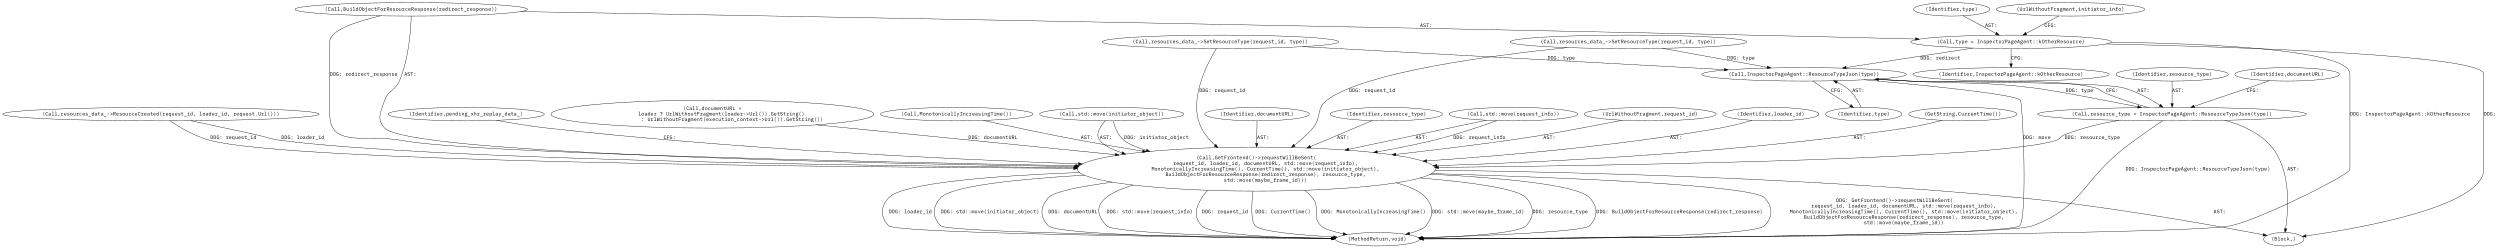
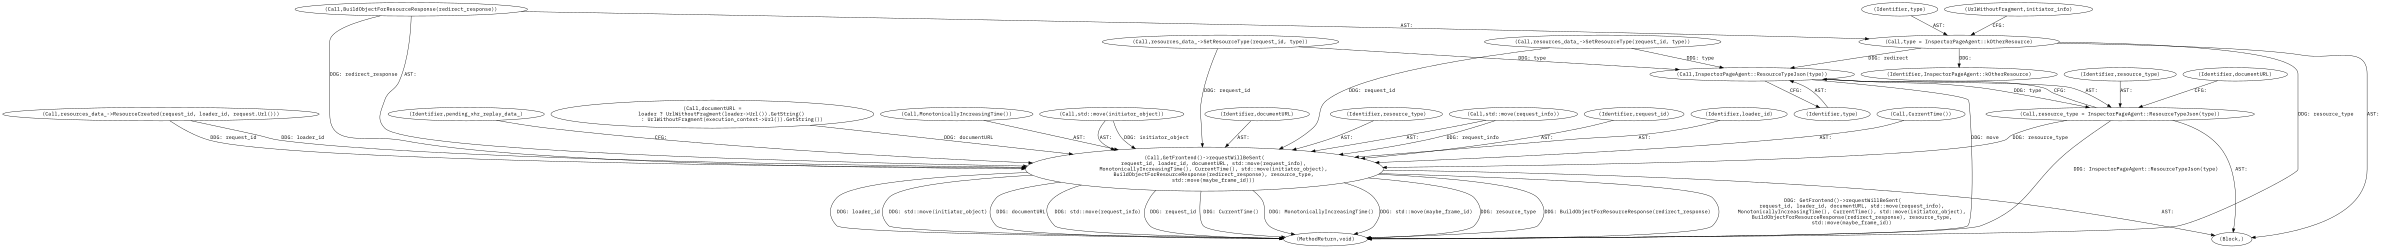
  digraph {
    fontname="IBM Plex Mono"
    node [fontname="IBM Plex Mono"]
    edge [fontname="IBM Plex Mono"]
    n1 [label="(Call,type = InspectorPageAgent::kOtherResource)"]
    n2 [label="(Call,InspectorPageAgent::ResourceTypeJson(type))"]
    n3 [label="(Identifier,InspectorPageAgent::kOtherResource)"]
    n4 [label="(Block,)"]
    n5 [label="(MethodReturn,void)"]
    n6 [label="(Call,resource_type = InspectorPageAgent::ResourceTypeJson(type))"]
    n7 [label="(Identifier,type)"]
    n8 [label="(Call,GetFrontend()->requestWillBeSent(\n      request_id, loader_id, documentURL, std::move(request_info),\n      MonotonicallyIncreasingTime(), CurrentTime(), std::move(initiator_object),\n      BuildObjectForResourceResponse(redirect_response), resource_type,\n      std::move(maybe_frame_id)))"]
    n9 [label="(Identifier,pending_xhr_replay_data_)"]
    n10 [label="(Call,documentURL =\n      loader ? UrlWithoutFragment(loader->Url()).GetString()\n             : UrlWithoutFragment(execution_context->Url()).GetString())"]
    n11 [label="(Call,MonotonicallyIncreasingTime())"]
    n12 [label="(Identifier,resource_type)"]
    n13 [label="(Call,std::move(initiator_object))"]
    n14 [label="(Call,resources_data_->ResourceCreated(request_id, loader_id, request.Url()))"]
    n15 [label="(UrlWithoutFragment,initiator_info)"]
    n16 [label="(Identifier,documentURL)"]
    n17 [label="(Call,BuildObjectForResourceResponse(redirect_response))"]
    n18 [label="(Call,resources_data_->SetResourceType(request_id, type))"]
    n19 [label="(Identifier,documentURL)"]
    n20 [label="(Identifier,resource_type)"]
    n21 [label="(Call,std::move(request_info))"]
-   n22 [label="(UrlWithoutFragment,request_id)"]
+   n22 [label="(Identifier,request_id)"]
    n23 [label="(Identifier,loader_id)"]
    n24 [label="(Identifier,type)"]
    n25 [label="(Call,resources_data_->SetResourceType(request_id, type))"]
-   n26 [label="(GetString,CurrentTime())"]
+   n26 [label="(Call,CurrentTime())"]
    n1 -> n2 [label="DDG: redirect"]
-   n1 -> n3 [label="CFG: "]
-   n1 -> n4 [label="DDG: "]
-   n1 -> n5 [label="DDG: InspectorPageAgent::kOtherResource"]
+   n1 -> n3 [label="DDG: "]
+   n1 -> n4 [label="AST: "]
+   n1 -> n5 [label="DDG: resource_type"]
    n2 -> n5 [label="DDG: move"]
    n2 -> n6 [label="AST: "]
    n2 -> n6 [label="DDG: type"]
    n2 -> n7 [label="CFG: "]
    n6 -> n2 [label="CFG: "]
    n6 -> n4 [label="AST: "]
    n6 -> n5 [label="DDG: InspectorPageAgent::ResourceTypeJson(type)"]
    n6 -> n8 [label="DDG: resource_type"]
    n7 -> n2 [label="AST: "]
    n8 -> n4 [label="AST: "]
    n8 -> n5 [label="DDG: MonotonicallyIncreasingTime()"]
    n8 -> n5 [label="DDG: std::move(maybe_frame_id)"]
    n8 -> n5 [label="DDG: resource_type"]
    n8 -> n5 [label="DDG: BuildObjectForResourceResponse(redirect_response)"]
    n8 -> n5 [label="DDG: GetFrontend()->requestWillBeSent(\n      request_id, loader_id, documentURL, std::move(request_info),\n      MonotonicallyIncreasingTime(), CurrentTime(), std::move(initiator_object),\n      BuildObjectForResourceResponse(redirect_response), resource_type,\n      std::move(maybe_frame_id))"]
    n8 -> n5 [label="DDG: loader_id"]
    n8 -> n5 [label="DDG: std::move(initiator_object)"]
    n8 -> n5 [label="DDG: documentURL"]
    n8 -> n5 [label="DDG: std::move(request_info)"]
    n8 -> n5 [label="DDG: request_id"]
    n8 -> n5 [label="DDG: CurrentTime()"]
    n9 -> n8 [label="CFG: "]
    n10 -> n8 [label="DDG: documentURL"]
    n11 -> n8 [label="AST: "]
    n12 -> n6 [label="AST: "]
    n13 -> n8 [label="AST: "]
    n13 -> n8 [label="DDG: initiator_object"]
    n14 -> n8 [label="DDG: request_id"]
    n14 -> n8 [label="DDG: loader_id"]
    n15 -> n1 [label="CFG: "]
    n16 -> n6 [label="CFG: "]
    n17 -> n1 [label="AST: "]
    n17 -> n8 [label="AST: "]
    n17 -> n8 [label="DDG: redirect_response"]
    n18 -> n2 [label="DDG: type"]
    n18 -> n8 [label="DDG: request_id"]
    n19 -> n8 [label="AST: "]
    n20 -> n8 [label="AST: "]
    n21 -> n8 [label="AST: "]
    n21 -> n8 [label="DDG: request_info"]
    n22 -> n8 [label="AST: "]
    n23 -> n8 [label="AST: "]
    n24 -> n1 [label="AST: "]
    n25 -> n2 [label="DDG: type"]
    n25 -> n8 [label="DDG: request_id"]
    n26 -> n8 [label="AST: "]
  }
